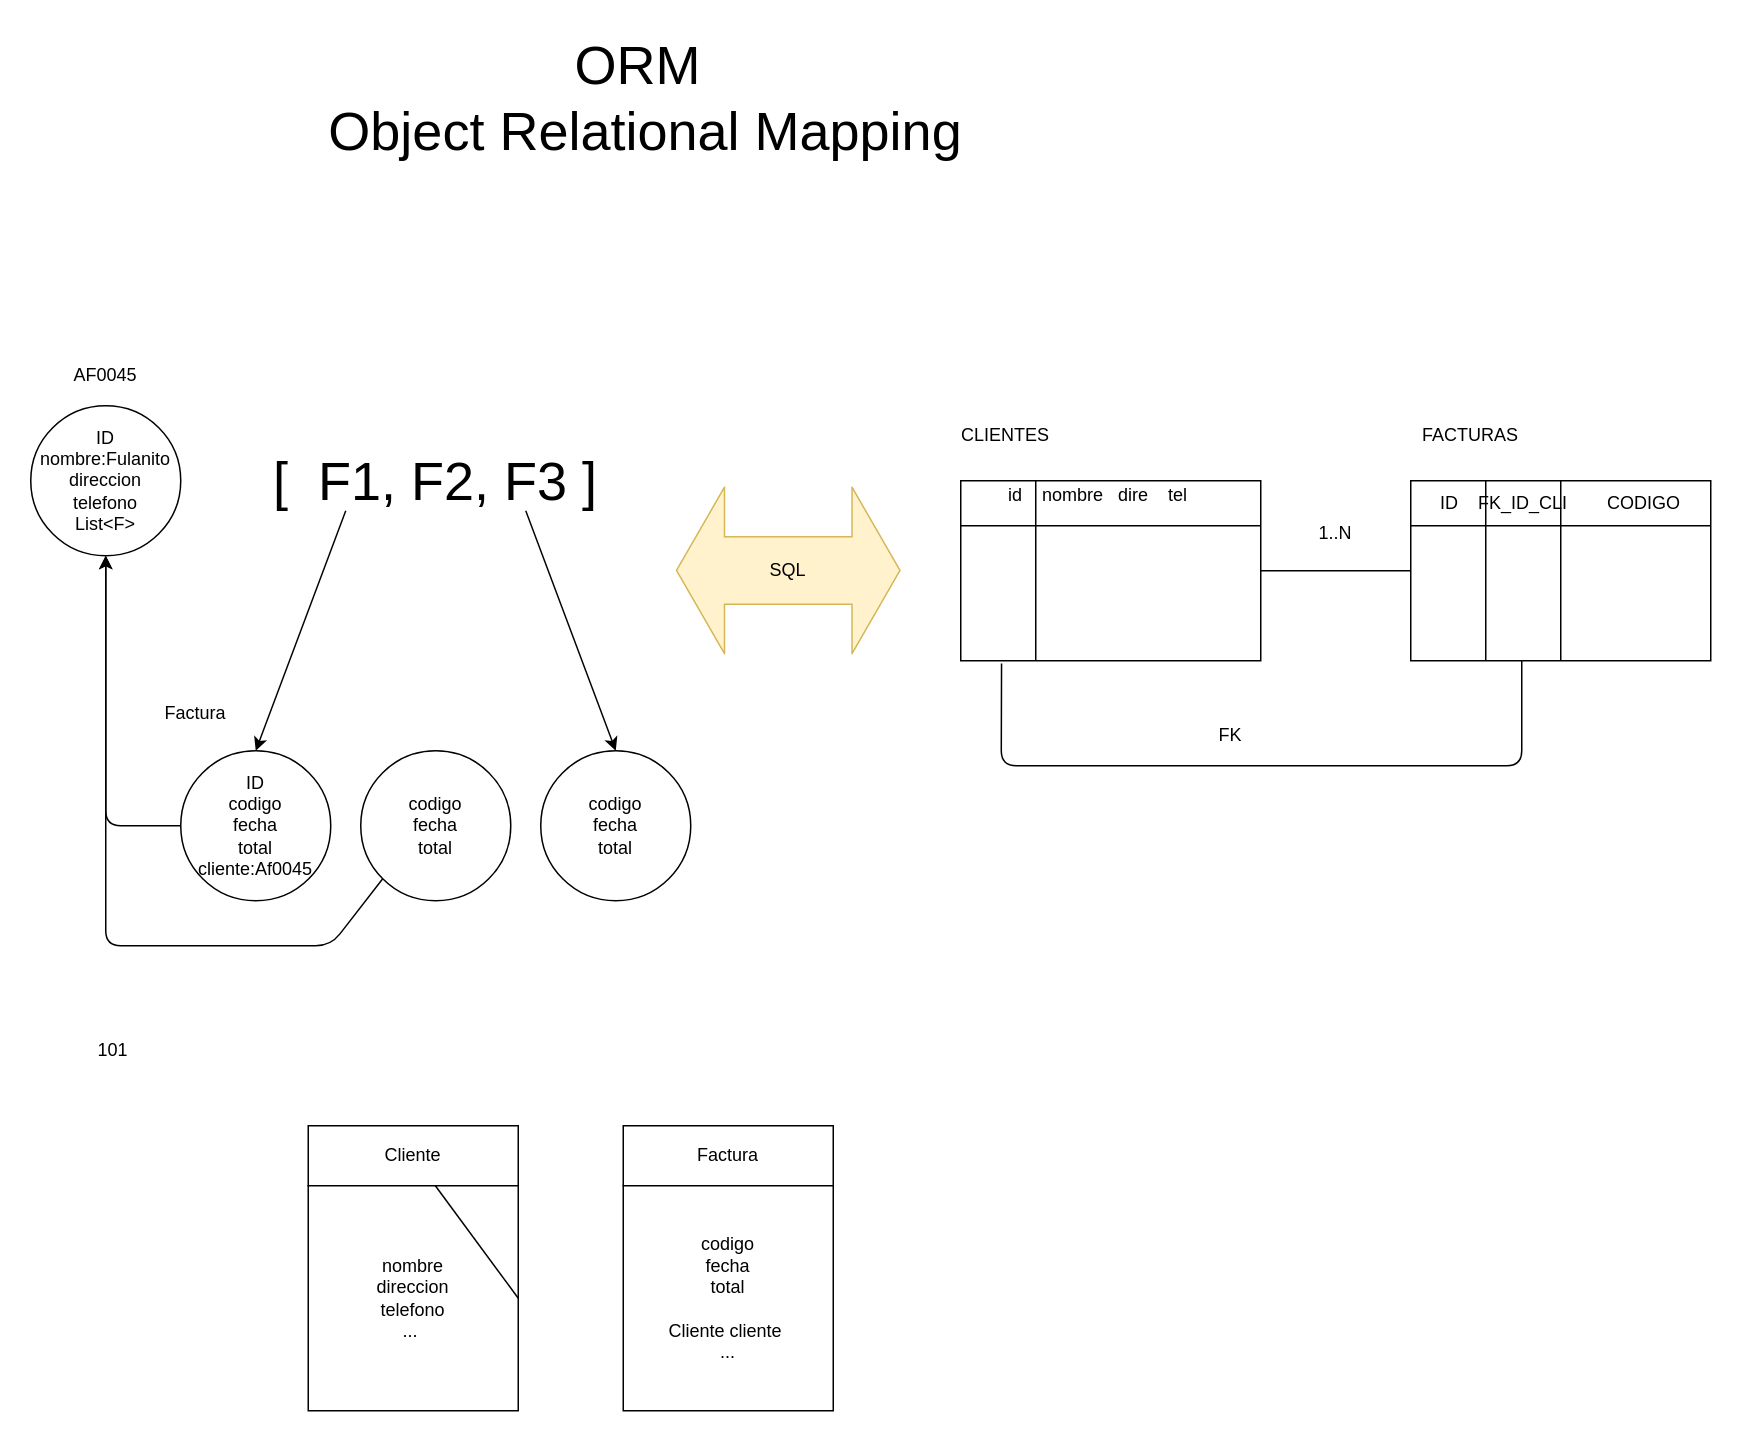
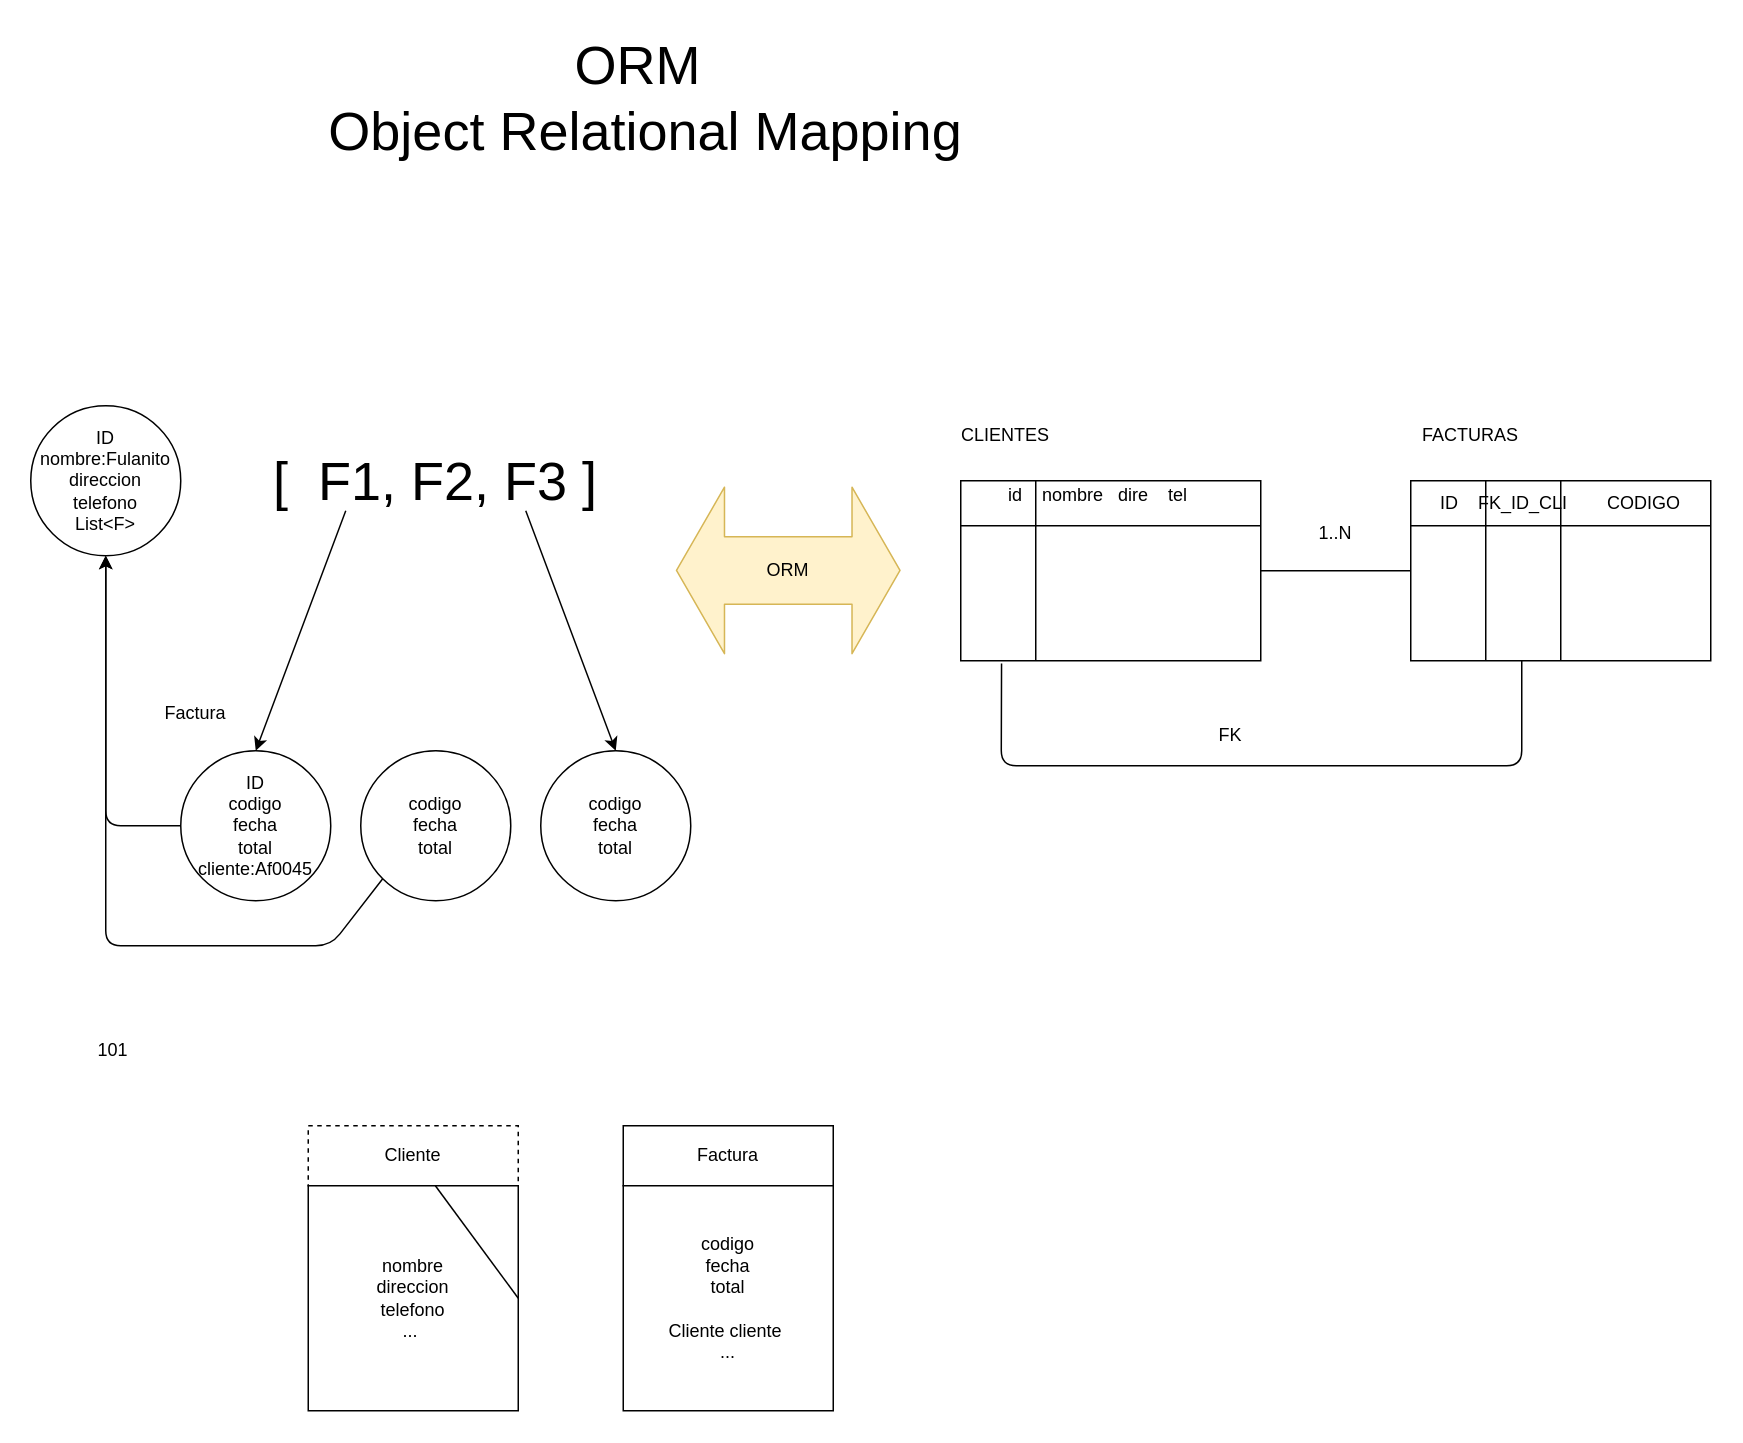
  <mxCell id="0" />
  <mxCell id="1" parent="0" />
  <mxCell id="2" value="&lt;font color=&quot;#000000&quot; style=&quot;font-size: 36px&quot;&gt;ORM&amp;nbsp;&lt;br&gt;Object Relational Mapping&lt;br&gt;&lt;/font&gt;" style="text;html=1;strokeColor=none;fillColor=none;align=center;verticalAlign=middle;whiteSpace=wrap;rounded=0;sketch=0;fontColor=#5AA9E6;" parent="1" vertex="1"><mxGeometry x="130" y="20" width="600" height="90" as="geometry" /></mxCell>
  <mxCell id="3" value="&lt;font color=&quot;#000000&quot;&gt;ID&lt;br&gt;nombre:Fulanito&lt;br&gt;direccion&lt;br&gt;telefono&lt;br&gt;List&amp;lt;F&amp;gt;&lt;br&gt;&lt;/font&gt;" style="ellipse;whiteSpace=wrap;html=1;aspect=fixed;rounded=0;sketch=0;fillColor=none;fontColor=#5AA9E6;" parent="1" vertex="1"><mxGeometry x="20" y="270" width="100" height="100" as="geometry" /></mxCell>
- <mxCell id="4" value="AF0045" style="text;html=1;strokeColor=none;fillColor=none;align=center;verticalAlign=middle;whiteSpace=wrap;rounded=0;" parent="1" vertex="1"><mxGeometry x="50" y="240" width="40" height="20" as="geometry" /></mxCell>
  <mxCell id="5" value="101" style="text;html=1;strokeColor=none;fillColor=none;align=center;verticalAlign=middle;whiteSpace=wrap;rounded=0;" parent="1" vertex="1"><mxGeometry x="55" y="690" width="40" height="20" as="geometry" /></mxCell>
  <mxCell id="6" value="ID&lt;br&gt;codigo&lt;br&gt;fecha&lt;br&gt;total&lt;br&gt;cliente:Af0045" style="ellipse;whiteSpace=wrap;html=1;aspect=fixed;" parent="1" vertex="1"><mxGeometry x="120" y="500" width="100" height="100" as="geometry" /></mxCell>
  <mxCell id="7" value="codigo&lt;br&gt;fecha&lt;br&gt;total" style="ellipse;whiteSpace=wrap;html=1;aspect=fixed;" parent="1" vertex="1"><mxGeometry x="240" y="500" width="100" height="100" as="geometry" /></mxCell>
  <mxCell id="8" value="codigo&lt;br&gt;fecha&lt;br&gt;total" style="ellipse;whiteSpace=wrap;html=1;aspect=fixed;" parent="1" vertex="1"><mxGeometry x="360" y="500" width="100" height="100" as="geometry" /></mxCell>
  <mxCell id="9" value="" style="endArrow=classic;html=1;entryX=0.5;entryY=1;entryDx=0;entryDy=0;exitX=0;exitY=0.5;exitDx=0;exitDy=0;" parent="1" source="6" target="3" edge="1"><mxGeometry width="50" height="50" relative="1" as="geometry"><mxPoint x="40" y="500" as="sourcePoint" /><mxPoint x="90" y="450" as="targetPoint" /><Array as="points"><mxPoint x="70" y="550" /></Array></mxGeometry></mxCell>
  <mxCell id="10" value="&lt;font style=&quot;font-size: 36px&quot;&gt;[&amp;nbsp; F1, F2, F3 ]&lt;/font&gt;" style="text;html=1;strokeColor=none;fillColor=none;align=center;verticalAlign=middle;whiteSpace=wrap;rounded=0;" parent="1" vertex="1"><mxGeometry x="170" y="300" width="240" height="40" as="geometry" /></mxCell>
  <mxCell id="11" value="" style="endArrow=classic;html=1;exitX=0.25;exitY=1;exitDx=0;exitDy=0;entryX=0.5;entryY=0;entryDx=0;entryDy=0;" parent="1" source="10" target="6" edge="1"><mxGeometry width="50" height="50" relative="1" as="geometry"><mxPoint x="250" y="390" as="sourcePoint" /><mxPoint x="250" y="420" as="targetPoint" /></mxGeometry></mxCell>
  <mxCell id="12" value="" style="endArrow=classic;html=1;exitX=0.75;exitY=1;exitDx=0;exitDy=0;entryX=0.5;entryY=0;entryDx=0;entryDy=0;" parent="1" source="10" target="8" edge="1"><mxGeometry width="50" height="50" relative="1" as="geometry"><mxPoint x="340" y="480" as="sourcePoint" /><mxPoint x="390" y="430" as="targetPoint" /></mxGeometry></mxCell>
  <mxCell id="13" value="" style="shape=internalStorage;whiteSpace=wrap;html=1;backgroundOutline=1;dx=50;dy=30;" parent="1" vertex="1"><mxGeometry x="640" y="320" width="200" height="120" as="geometry" /></mxCell>
  <mxCell id="14" value="" style="shape=internalStorage;whiteSpace=wrap;html=1;backgroundOutline=1;dx=50;dy=30;" parent="1" vertex="1"><mxGeometry x="940" y="320" width="200" height="120" as="geometry" /></mxCell>
  <mxCell id="15" value="" style="endArrow=none;html=1;entryX=0.5;entryY=0;entryDx=0;entryDy=0;exitX=0.5;exitY=1;exitDx=0;exitDy=0;" parent="1" source="14" target="14" edge="1"><mxGeometry width="50" height="50" relative="1" as="geometry"><mxPoint x="1030" y="530" as="sourcePoint" /><mxPoint x="1080" y="480" as="targetPoint" /></mxGeometry></mxCell>
  <mxCell id="16" value="CLIENTES" style="text;html=1;strokeColor=none;fillColor=none;align=center;verticalAlign=middle;whiteSpace=wrap;rounded=0;" parent="1" vertex="1"><mxGeometry x="650" y="280" width="40" height="20" as="geometry" /></mxCell>
  <mxCell id="17" value="FACTURAS" style="text;html=1;strokeColor=none;fillColor=none;align=center;verticalAlign=middle;whiteSpace=wrap;rounded=0;" parent="1" vertex="1"><mxGeometry x="960" y="280" width="40" height="20" as="geometry" /></mxCell>
  <mxCell id="18" value="id&amp;nbsp; &amp;nbsp; nombre&amp;nbsp; &amp;nbsp;dire&amp;nbsp; &amp;nbsp; tel&amp;nbsp; &amp;nbsp; &amp;nbsp;" style="text;html=1;strokeColor=none;fillColor=none;align=center;verticalAlign=middle;whiteSpace=wrap;rounded=0;" parent="1" vertex="1"><mxGeometry x="640" y="320" width="200" height="20" as="geometry" /></mxCell>
  <mxCell id="19" value="" style="endArrow=none;html=1;entryX=0.136;entryY=1.015;entryDx=0;entryDy=0;entryPerimeter=0;exitX=0.37;exitY=1;exitDx=0;exitDy=0;exitPerimeter=0;" parent="1" source="14" target="13" edge="1"><mxGeometry width="50" height="50" relative="1" as="geometry"><mxPoint x="970" y="442" as="sourcePoint" /><mxPoint x="790" y="570" as="targetPoint" /><Array as="points"><mxPoint x="1014" y="510" /><mxPoint x="667" y="510" /></Array></mxGeometry></mxCell>
  <mxCell id="20" value="FK" style="text;html=1;strokeColor=none;fillColor=none;align=center;verticalAlign=middle;whiteSpace=wrap;rounded=0;" parent="1" vertex="1"><mxGeometry x="800" y="480" width="40" height="20" as="geometry" /></mxCell>
  <mxCell id="21" value="Factura" style="text;html=1;strokeColor=none;fillColor=none;align=center;verticalAlign=middle;whiteSpace=wrap;rounded=0;" parent="1" vertex="1"><mxGeometry x="100" y="460" width="60" height="30" as="geometry" /></mxCell>
  <mxCell id="22" value="Factura" style="rounded=0;whiteSpace=wrap;html=1;" parent="1" vertex="1"><mxGeometry x="415" y="750" width="140" height="40" as="geometry" /></mxCell>
  <mxCell id="23" value="codigo&lt;br&gt;fecha&lt;br&gt;total&lt;br&gt;&lt;br&gt;Cliente cliente&amp;nbsp;&lt;br&gt;..." style="rounded=0;whiteSpace=wrap;html=1;" parent="1" vertex="1"><mxGeometry x="415" y="790" width="140" height="150" as="geometry" /></mxCell>
  <mxCell id="24" value="ID&amp;nbsp; &amp;nbsp; FK_ID_CLI&amp;nbsp; &amp;nbsp; &amp;nbsp; &amp;nbsp; CODIGO" style="text;html=1;strokeColor=none;fillColor=none;align=center;verticalAlign=middle;whiteSpace=wrap;rounded=0;" parent="1" vertex="1"><mxGeometry x="945" y="320" width="190" height="30" as="geometry" /></mxCell>
- <mxCell id="25" value="Cliente" style="rounded=0;whiteSpace=wrap;html=1;" parent="1" vertex="1"><mxGeometry x="205" y="750" width="140" height="40" as="geometry" /></mxCell>
+ <mxCell id="25" value="Cliente" style="rounded=0;whiteSpace=wrap;html=1;dashed=1;" parent="1" vertex="1"><mxGeometry x="205" y="750" width="140" height="40" as="geometry" /></mxCell>
  <mxCell id="26" value="nombre&lt;br&gt;direccion&lt;br&gt;telefono&lt;br&gt;...&amp;nbsp;" style="rounded=0;whiteSpace=wrap;html=1;" parent="1" vertex="1"><mxGeometry x="205" y="790" width="140" height="150" as="geometry" /></mxCell>
  <mxCell id="27" value="" style="endArrow=none;html=1;rounded=0;exitX=1;exitY=0.5;exitDx=0;exitDy=0;" parent="1" source="26" target="25" edge="1"><mxGeometry width="50" height="50" relative="1" as="geometry"><mxPoint x="325" y="1040" as="sourcePoint" /><mxPoint x="375" y="990" as="targetPoint" /></mxGeometry></mxCell>
  <mxCell id="28" value="" style="endArrow=classic;html=1;rounded=1;entryX=0.5;entryY=1;entryDx=0;entryDy=0;exitX=0;exitY=1;exitDx=0;exitDy=0;" parent="1" source="7" target="3" edge="1"><mxGeometry width="50" height="50" relative="1" as="geometry"><mxPoint x="-50" y="650" as="sourcePoint" /><mxPoint x="0" y="600" as="targetPoint" /><Array as="points"><mxPoint x="220" y="630" /><mxPoint x="70" y="630" /></Array></mxGeometry></mxCell>
  <mxCell id="29" value="" style="endArrow=none;html=1;rounded=1;exitX=1;exitY=0.5;exitDx=0;exitDy=0;entryX=0;entryY=0.5;entryDx=0;entryDy=0;" parent="1" source="13" target="14" edge="1"><mxGeometry width="50" height="50" relative="1" as="geometry"><mxPoint x="850" y="250" as="sourcePoint" /><mxPoint x="900" y="200" as="targetPoint" /></mxGeometry></mxCell>
  <mxCell id="30" value="1..N" style="text;html=1;strokeColor=none;fillColor=none;align=center;verticalAlign=middle;whiteSpace=wrap;rounded=0;" parent="1" vertex="1"><mxGeometry x="860" y="340" width="60" height="30" as="geometry" /></mxCell>
  <mxCell id="31" value="" style="shape=flexArrow;endArrow=classic;startArrow=classic;html=1;rounded=1;startWidth=65;startSize=10.33;width=45;endWidth=65;endSize=10.33;fillColor=#fff2cc;strokeColor=#d6b656;" parent="1" edge="1"><mxGeometry width="100" height="100" relative="1" as="geometry"><mxPoint x="450" y="379.8" as="sourcePoint" /><mxPoint x="600" y="379.8" as="targetPoint" /></mxGeometry></mxCell>
- <mxCell id="32" value="SQL" style="text;html=1;strokeColor=none;fillColor=none;align=center;verticalAlign=middle;whiteSpace=wrap;rounded=0;" parent="1" vertex="1"><mxGeometry x="495" y="365" width="60" height="30" as="geometry" /></mxCell>
+ <mxCell id="32" value="ORM" style="text;html=1;strokeColor=none;fillColor=none;align=center;verticalAlign=middle;whiteSpace=wrap;rounded=0;" parent="1" vertex="1"><mxGeometry x="495" y="365" width="60" height="30" as="geometry" /></mxCell>
